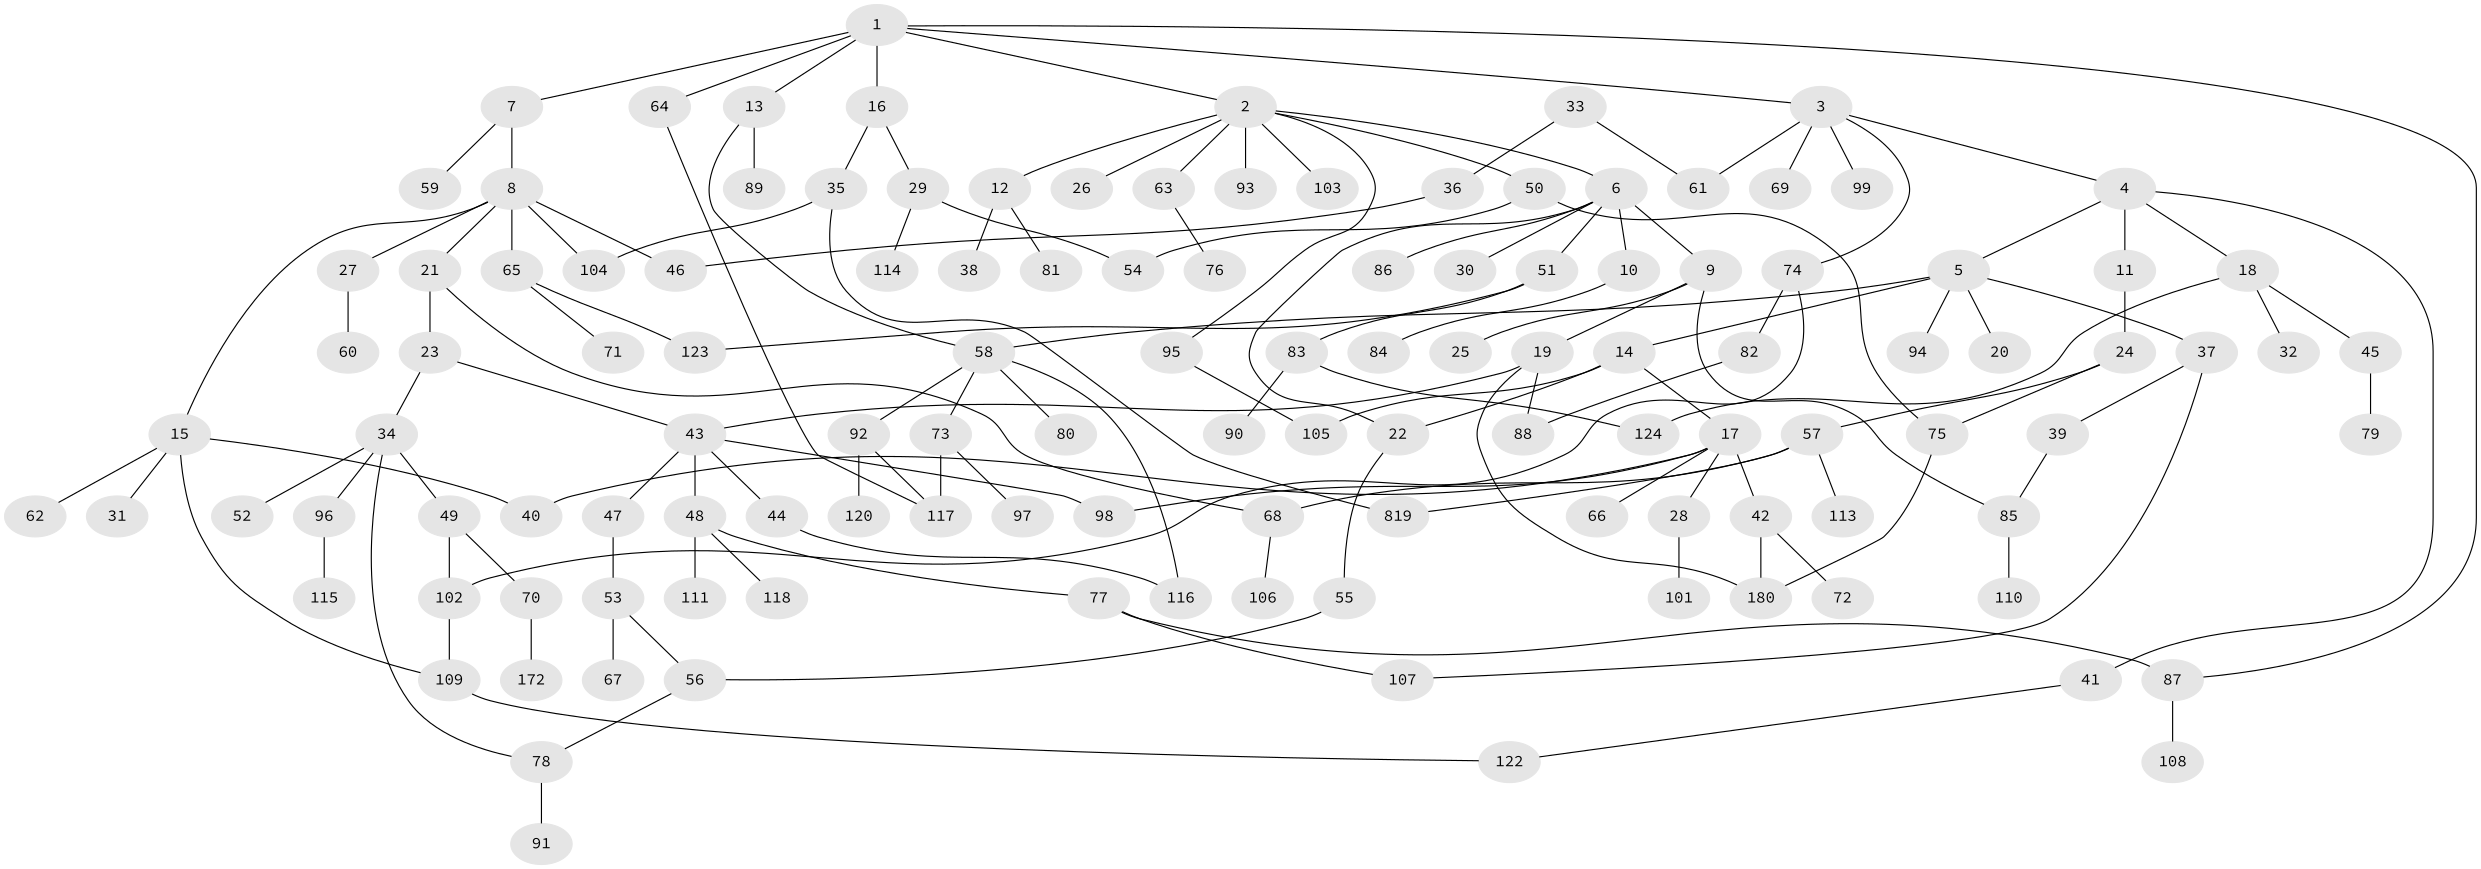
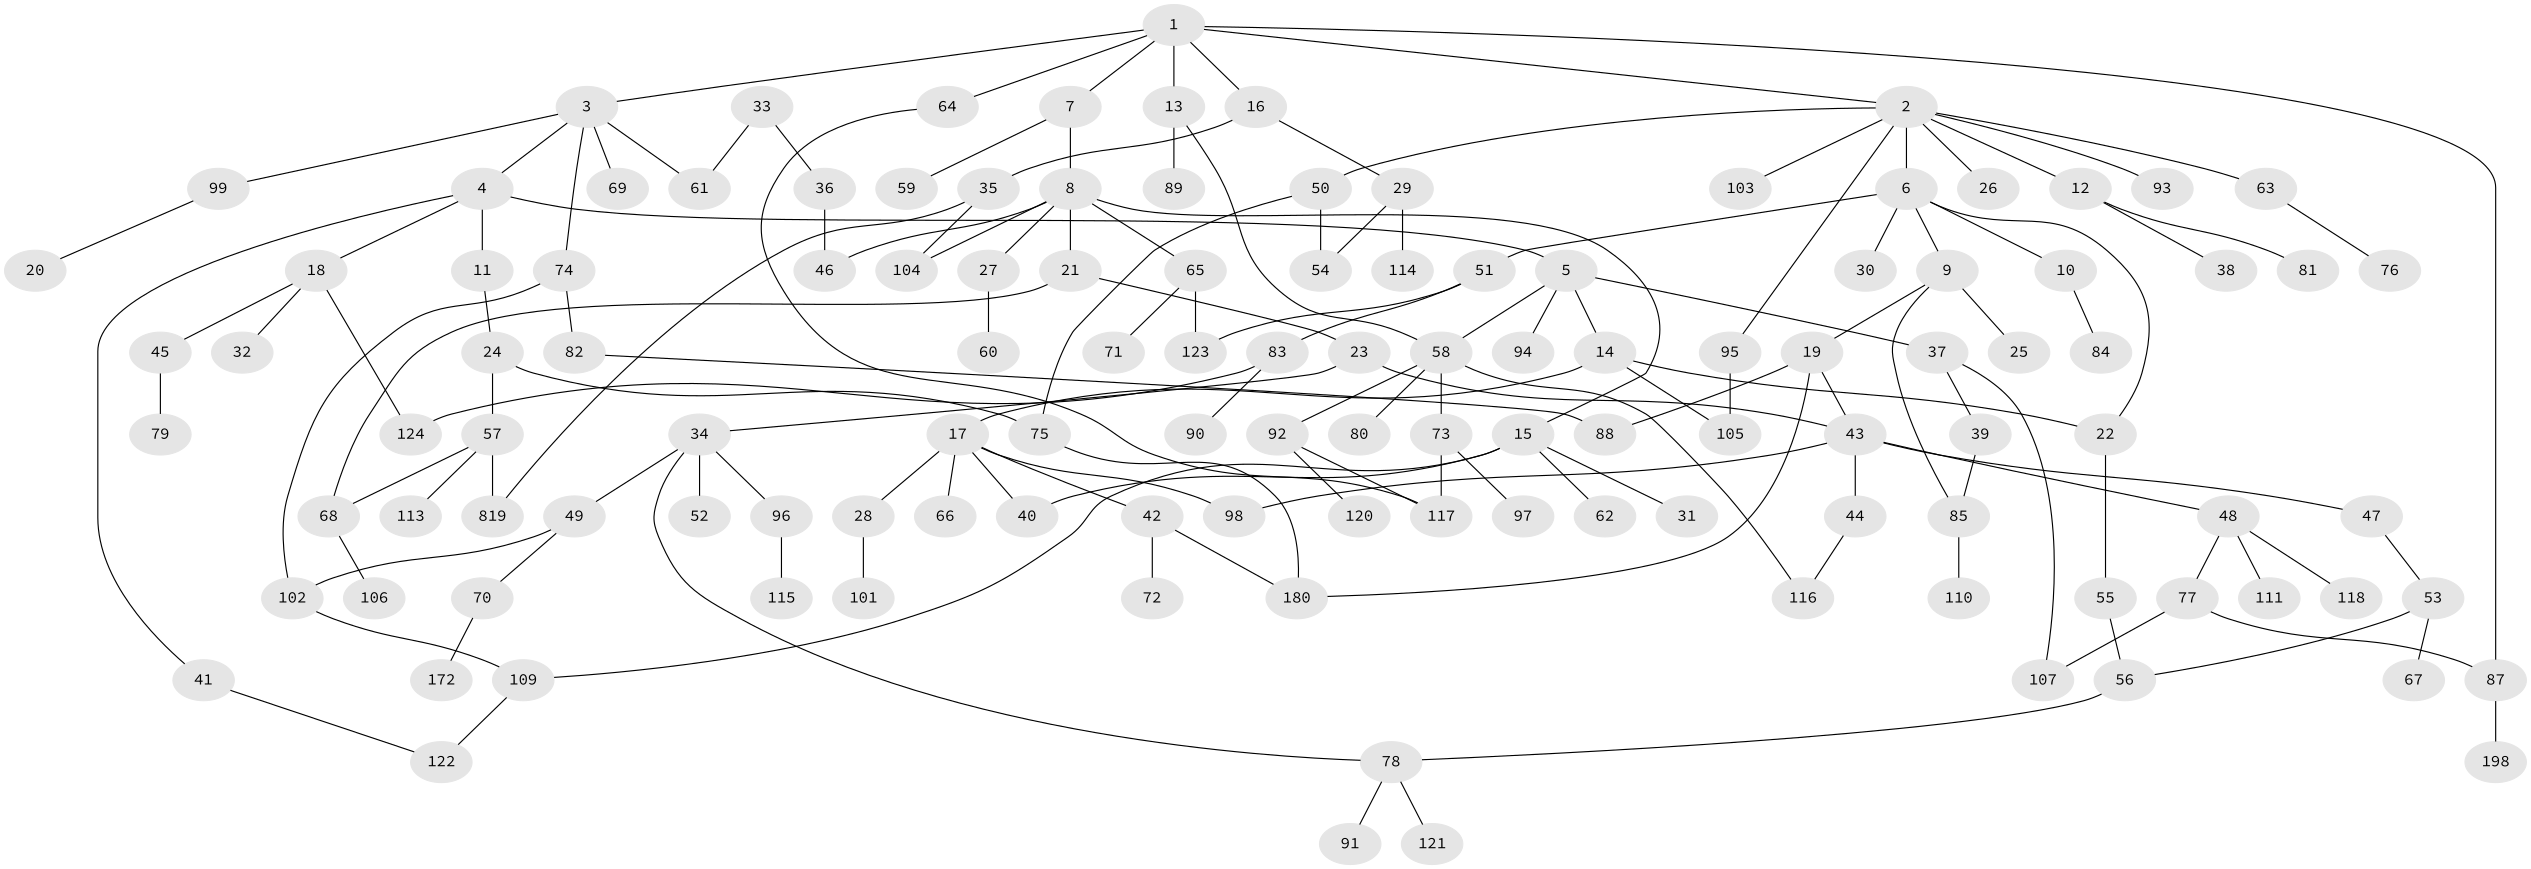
  graph {
    fontname="Source Code Pro"
    node [color=gray90 fontname="Source Code Pro" style=filled]
    edge [fontname="Source Code Pro"]
    1
    2
    3
    7
    13
    16
    64
    87
    6
    12
    26
    50
    63
    93
    95
    103
    4
    69
    74
    99
    61
    8
    59
    58
    89
    29
    35
    117
-   108
+   108 [label=198]
    9
    10
    22
    30
    51
-   86
    38
    81
    75
    54
    76
    105
    5
    11
    18
    41
    33
    36
    102
    82
    14
    20
    37
    94
    24
    32
    45
    124
    122
    17
    39
    107
    116
    73
    80
    92
    19
    25
    85
    84
    55
    83
    123
    15
    21
    27
    46
    65
    104
    31
    40
    62
    109
    23
    68
    60
    71
    43
    88
    n89 [label=180]
    110
    57
    28
    42
    66
    98
    114
    n97 [label=819]
    101
    72
    79
    44
    47
    48
    34
    106
    56
    49
    52
    78
    96
    113
    70
    91
+   121
    115
    53
    77
    111
    118
    67
    n121 [label=172]
    90
    97
    120
    1 -- 2
    1 -- 3
    1 -- 7
    1 -- 13
    1 -- 16
    1 -- 64
    1 -- 87
    2 -- 6
    2 -- 12
    2 -- 26
    2 -- 50
    2 -- 63
    2 -- 93
    2 -- 95
    2 -- 103
    3 -- 4
    3 -- 69
    3 -- 74
    3 -- 99
    3 -- 61
    7 -- 8
    7 -- 59
    13 -- 58
    13 -- 89
    16 -- 29
    16 -- 35
    64 -- 117
    87 -- 108
    6 -- 9
    6 -- 10
    6 -- 22
    6 -- 30
    6 -- 51
-   6 -- 86
    12 -- 38
    12 -- 81
    50 -- 75
    50 -- 54
    63 -- 76
    95 -- 105
    4 -- 5
    4 -- 11
    4 -- 18
    4 -- 41
    74 -- 102
    74 -- 82
    8 -- 15
    8 -- 21
    8 -- 27
    8 -- 46
    8 -- 65
    8 -- 104
    58 -- 116
    58 -- 73
    58 -- 80
    58 -- 92
    29 -- 54
    29 -- 114
    35 -- 104
    35 -- n97
    9 -- 19
    9 -- 25
    9 -- 85
    10 -- 84
    22 -- 55
    51 -- 83
    51 -- 123
    75 -- n89
    5 -- 58
    5 -- 14
-   5 -- 20
+   99 -- 20
    5 -- 37
    5 -- 94
    11 -- 24
    18 -- 32
    18 -- 45
    18 -- 124
    41 -- 122
    33 -- 61
    33 -- 36
    36 -- 46
    102 -- 109
    82 -- 88
    14 -- 22
    14 -- 105
    14 -- 17
    37 -- 39
    37 -- 107
    24 -- 75
    24 -- 57
    45 -- 79
    17 -- 40
    17 -- 28
    17 -- 42
    17 -- 66
    17 -- 98
    39 -- 85
    73 -- 117
    73 -- 97
    92 -- 117
    92 -- 120
    19 -- 43
    19 -- 88
    19 -- n89
    85 -- 110
    55 -- 56
    83 -- 124
    83 -- 90
    15 -- 31
    15 -- 40
    15 -- 62
    15 -- 109
    21 -- 23
    21 -- 68
    27 -- 60
    65 -- 123
    65 -- 71
    109 -- 122
    23 -- 43
    23 -- 34
    68 -- 106
    43 -- 98
    43 -- 44
    43 -- 47
    43 -- 48
    57 -- 68
    57 -- n97
    57 -- 113
    28 -- 101
    42 -- n89
    42 -- 72
    44 -- 116
    47 -- 53
    48 -- 77
    48 -- 111
    48 -- 118
    34 -- 49
    34 -- 52
    34 -- 78
    34 -- 96
    56 -- 78
    49 -- 102
    49 -- 70
    78 -- 91
+   78 -- 121
    96 -- 115
    70 -- n121
    53 -- 56
    53 -- 67
    77 -- 87
    77 -- 107
  }
